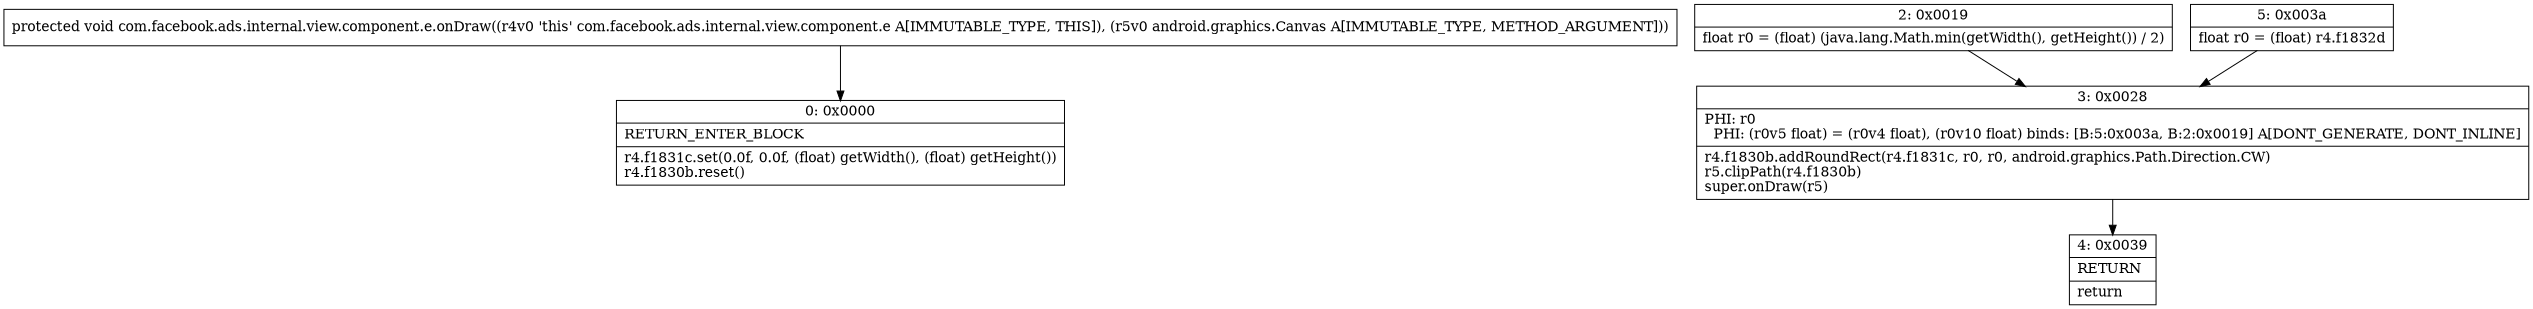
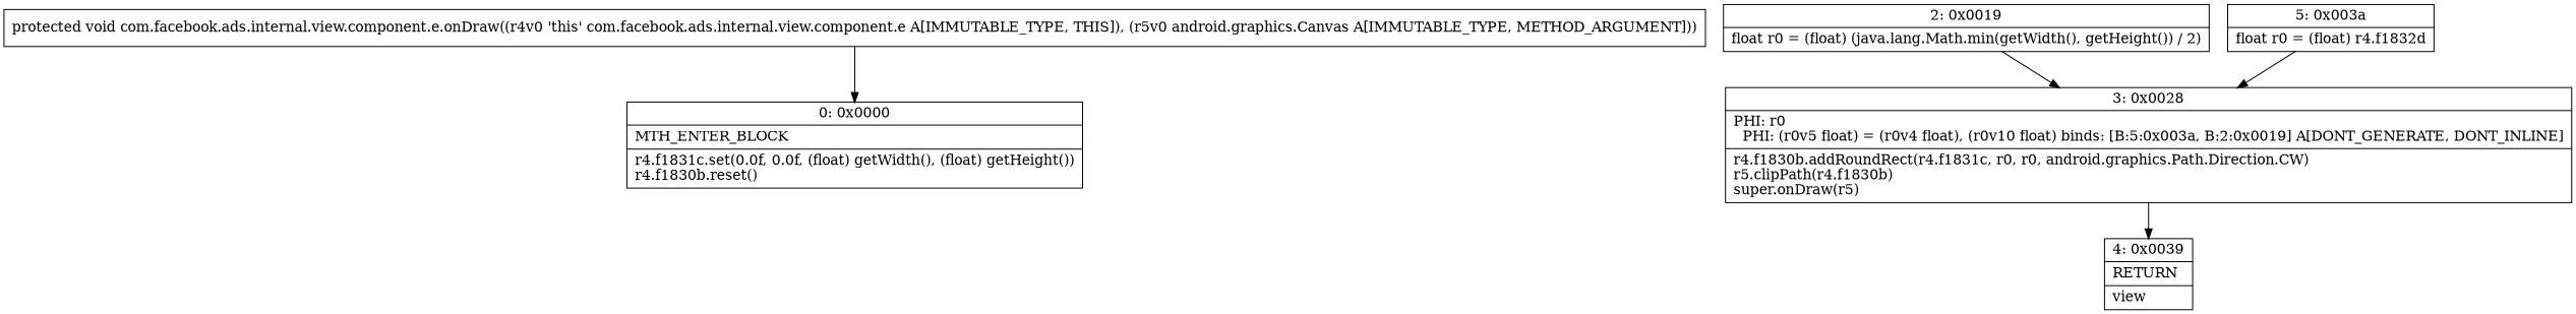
  digraph {
    node [shape=record]
-   n1 [label="{0\:\ 0x0000|RETURN_ENTER_BLOCK\l|r4.f1831c.set(0.0f, 0.0f, (float) getWidth(), (float) getHeight())\lr4.f1830b.reset()\l}"]
+   n1 [label="{0\:\ 0x0000|MTH_ENTER_BLOCK\l|r4.f1831c.set(0.0f, 0.0f, (float) getWidth(), (float) getHeight())\lr4.f1830b.reset()\l}"]
    n2 [label="{2\:\ 0x0019|float r0 = (float) (java.lang.Math.min(getWidth(), getHeight()) \/ 2)\l}"]
    n3 [label="{3\:\ 0x0028|PHI: r0 \l  PHI: (r0v5 float) = (r0v4 float), (r0v10 float) binds: [B:5:0x003a, B:2:0x0019] A[DONT_GENERATE, DONT_INLINE]\l|r4.f1830b.addRoundRect(r4.f1831c, r0, r0, android.graphics.Path.Direction.CW)\lr5.clipPath(r4.f1830b)\lsuper.onDraw(r5)\l}"]
    n4 [label="{5\:\ 0x003a|float r0 = (float) r4.f1832d\l}"]
-   n5 [label="{4\:\ 0x0039|RETURN\l|return\l}"]
+   n5 [label="{4\:\ 0x0039|RETURN\l|view\l}"]
    n6 [label="{protected void com.facebook.ads.internal.view.component.e.onDraw((r4v0 'this' com.facebook.ads.internal.view.component.e A[IMMUTABLE_TYPE, THIS]), (r5v0 android.graphics.Canvas A[IMMUTABLE_TYPE, METHOD_ARGUMENT])) }"]
    n2 -> n3
    n3 -> n5
    n4 -> n3
    n6 -> n1
  }
